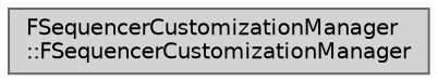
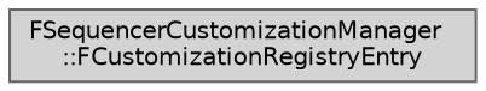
  digraph {
    rankdir=LR
-   n1 [color=grey40 fillcolor=lightgrey fontname=Helvetica fontsize=10 height=0.2 label="FSequencerCustomizationManager\l::FSequencerCustomizationManager" shape=box style=filled width=0.4]
+   n1 [color=grey40 fillcolor=lightgrey fontname=Helvetica fontsize=10 height=0.2 label="FSequencerCustomizationManager\l::FCustomizationRegistryEntry" shape=box style=filled width=0.4]
  }
